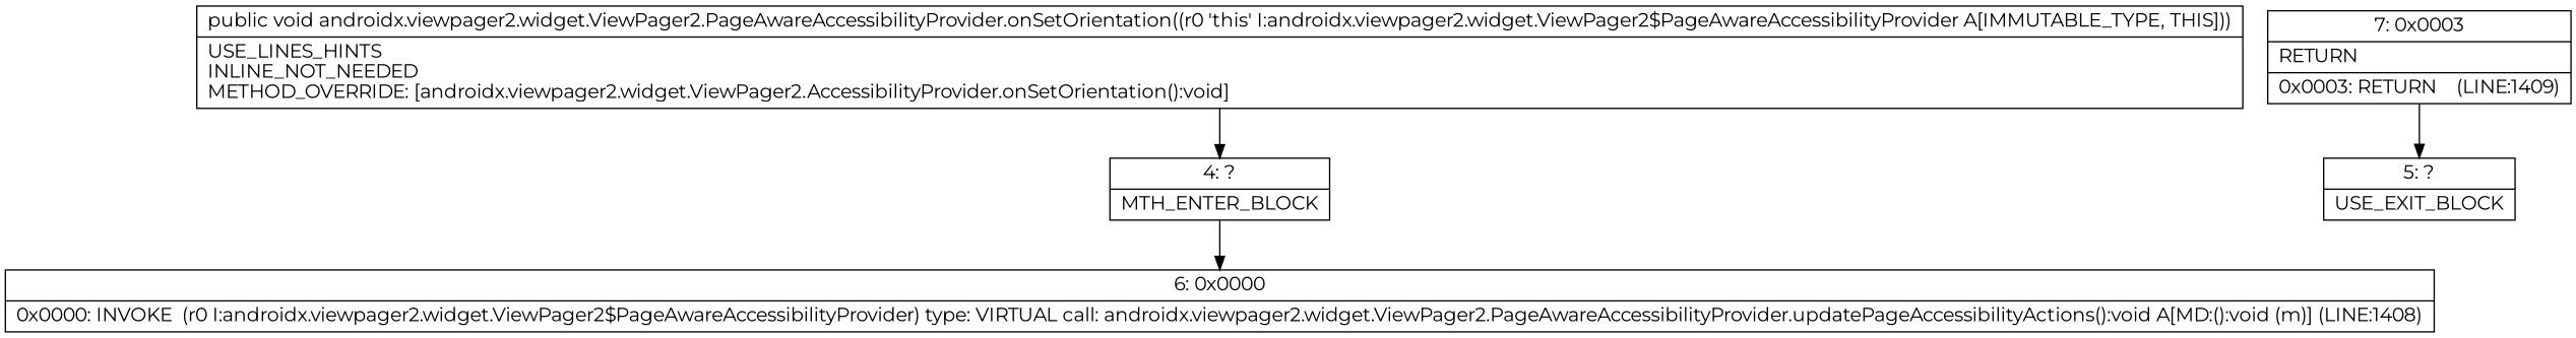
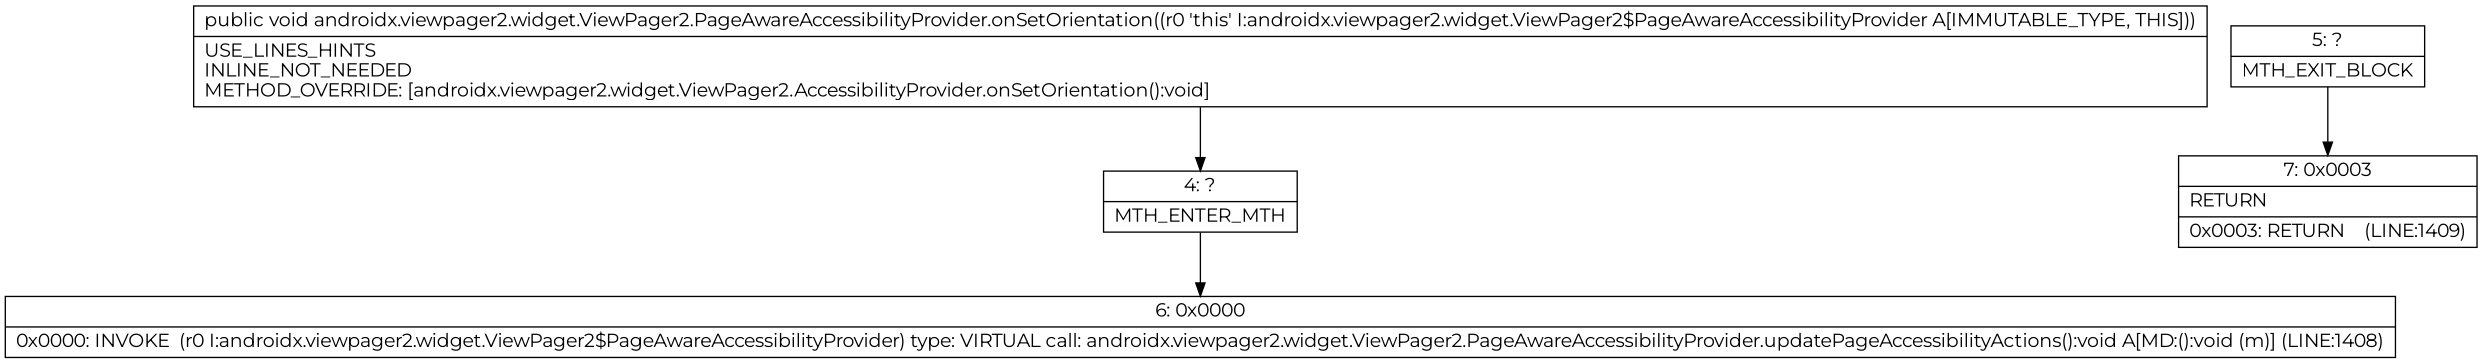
  digraph {
    fontname=Montserrat
    node [fontname=Montserrat shape=record]
    edge [fontname=Montserrat]
-   n1 [label="{4\:\ ?|MTH_ENTER_BLOCK\l}"]
+   n1 [label="{4\:\ ?|MTH_ENTER_MTH\l}"]
    n2 [label="{6\:\ 0x0000|0x0000: INVOKE  (r0 I:androidx.viewpager2.widget.ViewPager2$PageAwareAccessibilityProvider) type: VIRTUAL call: androidx.viewpager2.widget.ViewPager2.PageAwareAccessibilityProvider.updatePageAccessibilityActions():void A[MD:():void (m)] (LINE:1408)\l}"]
    n3 [label="{7\:\ 0x0003|RETURN\l|0x0003: RETURN    (LINE:1409)\l}"]
-   n4 [label="{5\:\ ?|USE_EXIT_BLOCK\l}"]
+   n4 [label="{5\:\ ?|MTH_EXIT_BLOCK\l}"]
    n5 [label="{public void androidx.viewpager2.widget.ViewPager2.PageAwareAccessibilityProvider.onSetOrientation((r0 'this' I:androidx.viewpager2.widget.ViewPager2$PageAwareAccessibilityProvider A[IMMUTABLE_TYPE, THIS]))  | USE_LINES_HINTS\lINLINE_NOT_NEEDED\lMETHOD_OVERRIDE: [androidx.viewpager2.widget.ViewPager2.AccessibilityProvider.onSetOrientation():void]\l}"]
    n1 -> n2
-   n3 -> n4
+   n4 -> n3
    n5 -> n1
  }
